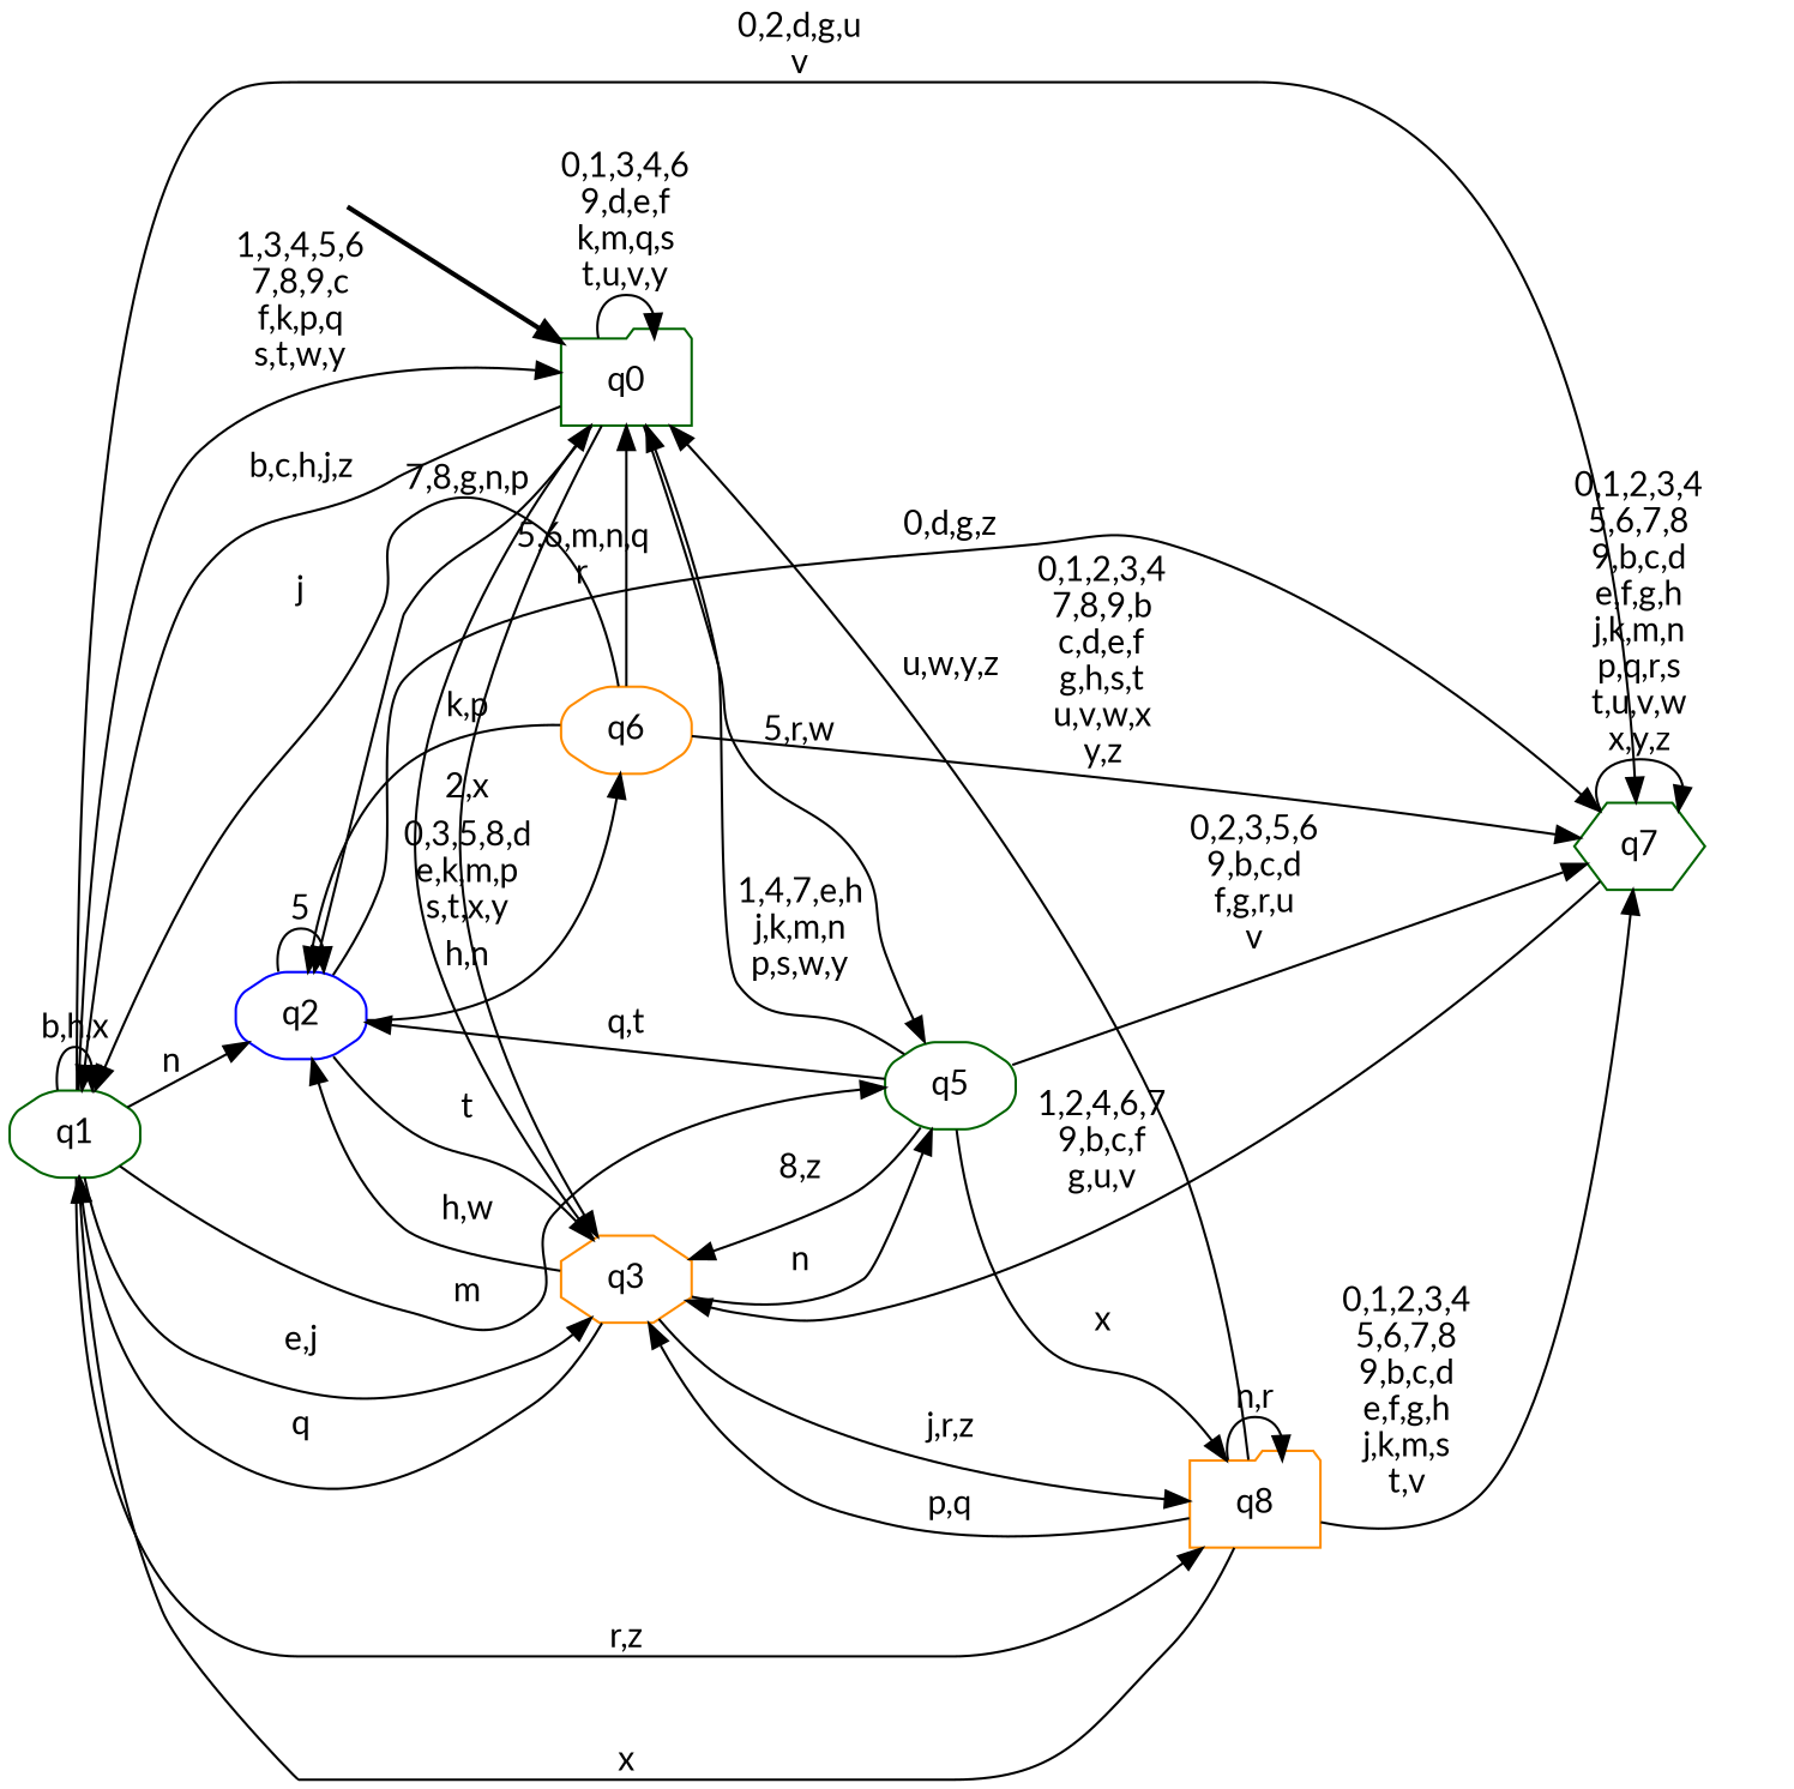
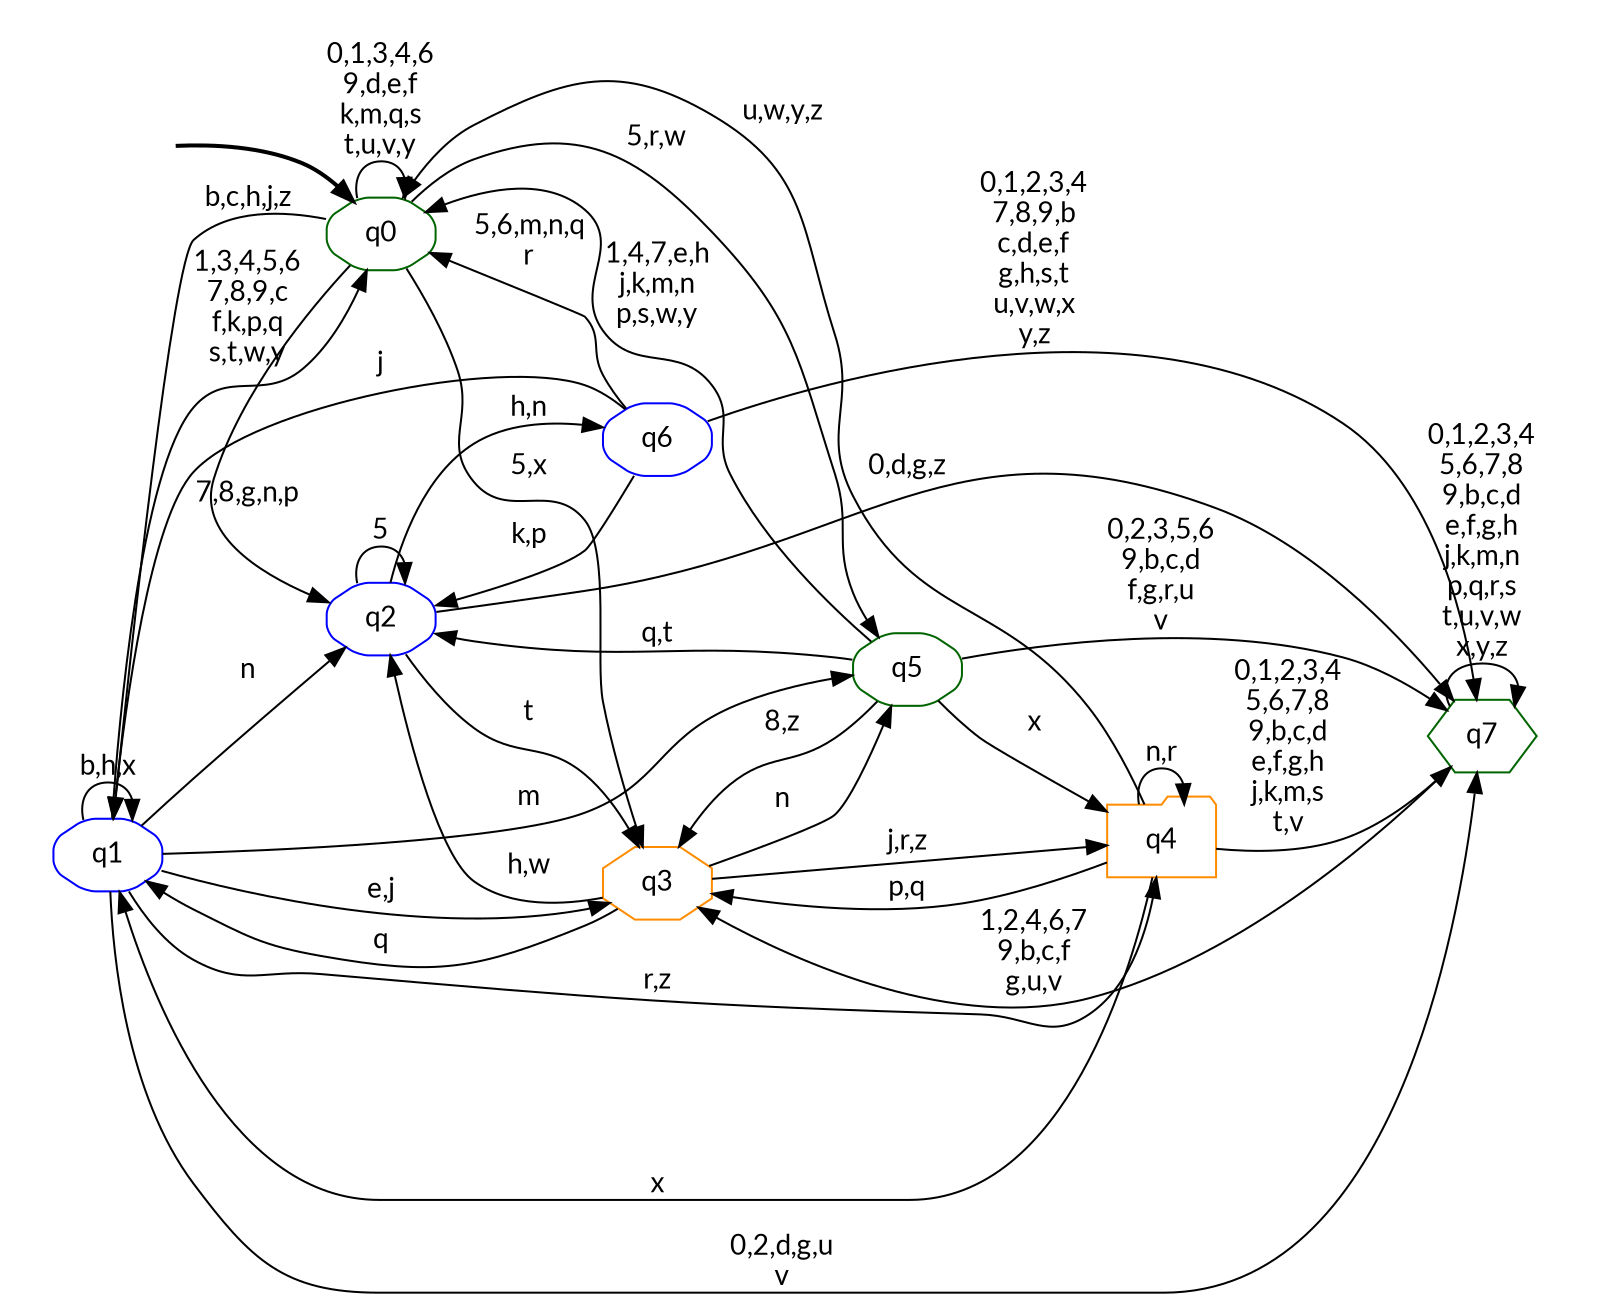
  digraph {
    fontname=Lato
    rankdir=LR
    node [fontname=Lato shape=octagon style="rounded,filled" color=darkgreen fillcolor=white]
    edge [fontname=Lato]
    __start0 [height=0 shape=none style=invis width=0 color="" fillcolor=""]
-   n2 [label=q0 shape=folder]
-   n3 [label=q1]
+   n2 [label=q0]
+   n3 [color=blue label=q1]
    n4 [color=blue label=q2]
    n5 [color=darkorange label=q3 style=filled]
    n6 [label=q5]
-   n7 [color=darkorange label=q8 shape=folder style=filled]
+   n7 [color=darkorange label=q4 shape=folder style=filled]
    n8 [label=q7 shape=hexagon style=filled]
-   n9 [color=darkorange label=q6]
+   n9 [color=blue label=q6]
    subgraph cluster_1 {
      nodesep=0.15
      ranksep=0.15
      style=invis
      __start0
      n2
    }
    __start0 -> n2 [penwidth=2]
    n2 -> n2 [label="0,1,3,4,6\n9,d,e,f\nk,m,q,s\nt,u,v,y"]
    n2 -> n3 [label="b,c,h,j,z"]
    n2 -> n4 [label="7,8,g,n,p"]
-   n2 -> n5 [label="2,x"]
+   n2 -> n5 [label="5,x"]
    n2 -> n6 [label="5,r,w"]
    n3 -> n2 [label="1,3,4,5,6\n7,8,9,c\nf,k,p,q\ns,t,w,y"]
    n3 -> n3 [label="b,h,x"]
    n3 -> n4 [label=n]
    n3 -> n5 [label="e,j"]
    n3 -> n6 [label=m]
    n3 -> n7 [label="r,z"]
    n3 -> n8 [label="0,2,d,g,u\nv"]
    n4 -> n4 [label=5]
    n4 -> n5 [label=t]
    n4 -> n8 [label="0,d,g,z"]
    n4 -> n9 [label="h,n"]
-   n5 -> n2 [label="0,3,5,8,d\ne,k,m,p\ns,t,x,y"]
    n5 -> n3 [label=q]
    n5 -> n4 [label="h,w"]
    n5 -> n6 [label=n]
    n5 -> n7 [label="j,r,z"]
    n6 -> n2 [label="1,4,7,e,h\nj,k,m,n\np,s,w,y"]
    n6 -> n4 [label="q,t"]
    n6 -> n5 [label="8,z"]
    n6 -> n7 [label=x]
    n6 -> n8 [label="0,2,3,5,6\n9,b,c,d\nf,g,r,u\nv"]
    n7 -> n2 [label="u,w,y,z"]
    n7 -> n3 [label=x]
    n7 -> n5 [label="p,q"]
    n7 -> n7 [label="n,r"]
    n7 -> n8 [label="0,1,2,3,4\n5,6,7,8\n9,b,c,d\ne,f,g,h\nj,k,m,s\nt,v"]
    n8 -> n5 [label="1,2,4,6,7\n9,b,c,f\ng,u,v"]
    n8 -> n8 [label="0,1,2,3,4\n5,6,7,8\n9,b,c,d\ne,f,g,h\nj,k,m,n\np,q,r,s\nt,u,v,w\nx,y,z"]
    n9 -> n2 [label="5,6,m,n,q\nr"]
    n9 -> n3 [label=j]
    n9 -> n4 [label="k,p"]
    n9 -> n8 [label="0,1,2,3,4\n7,8,9,b\nc,d,e,f\ng,h,s,t\nu,v,w,x\ny,z"]
  }
